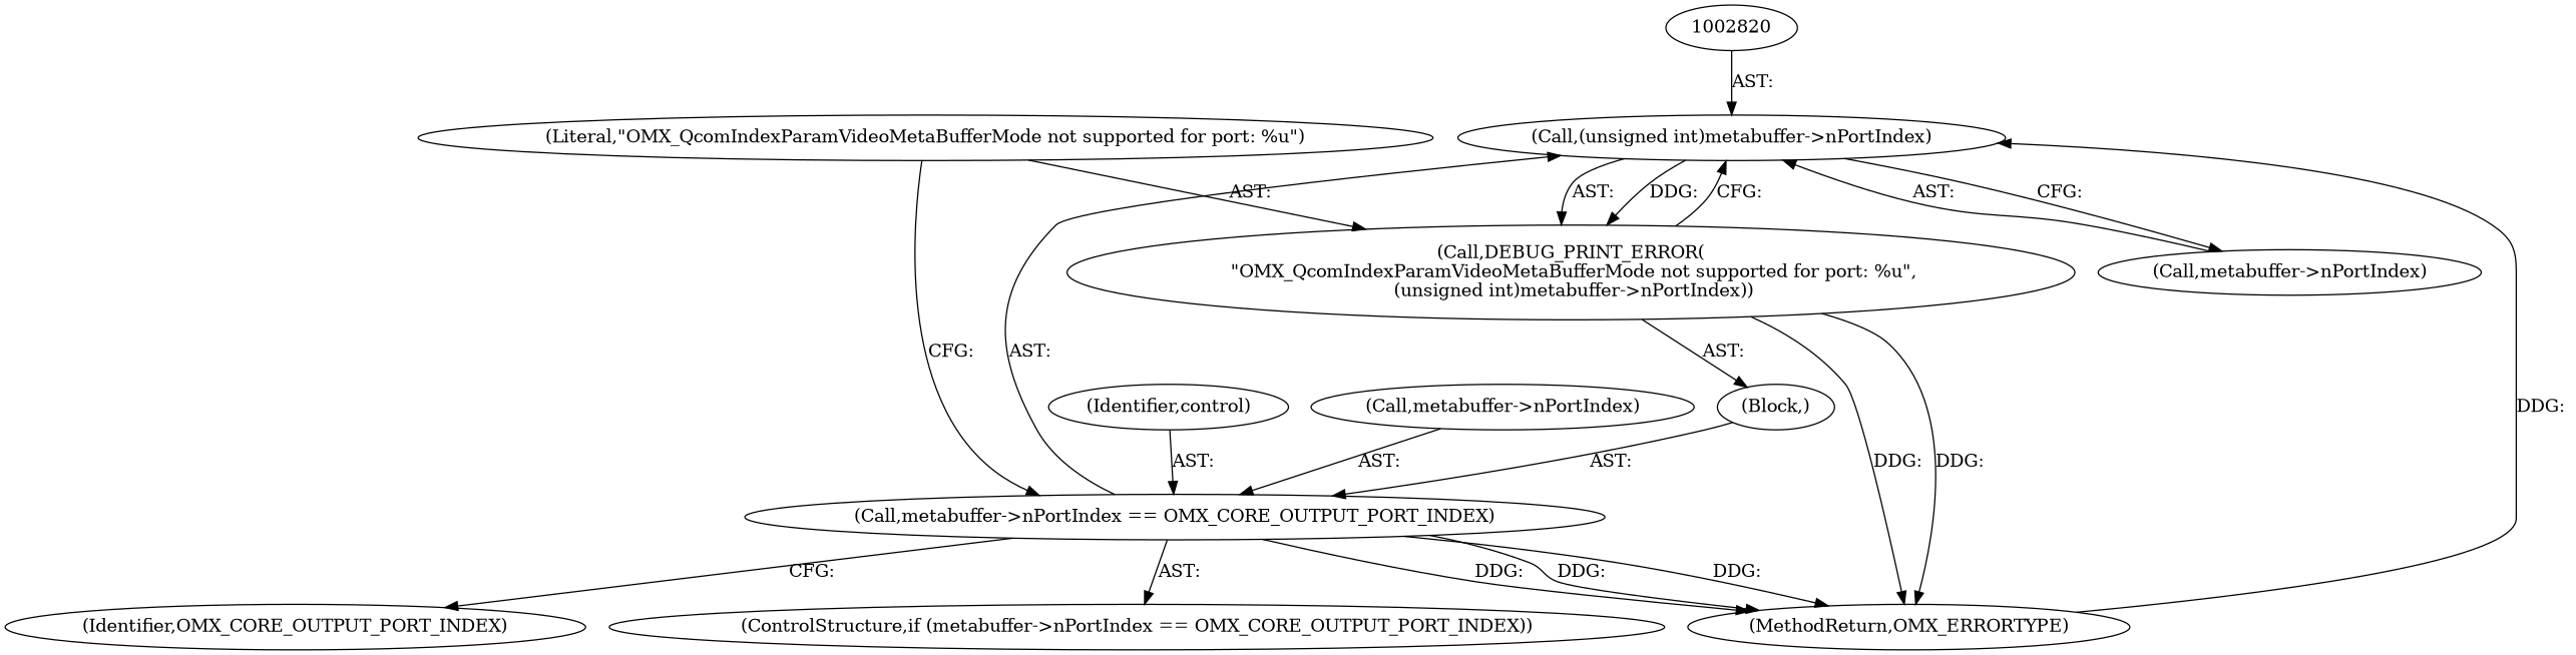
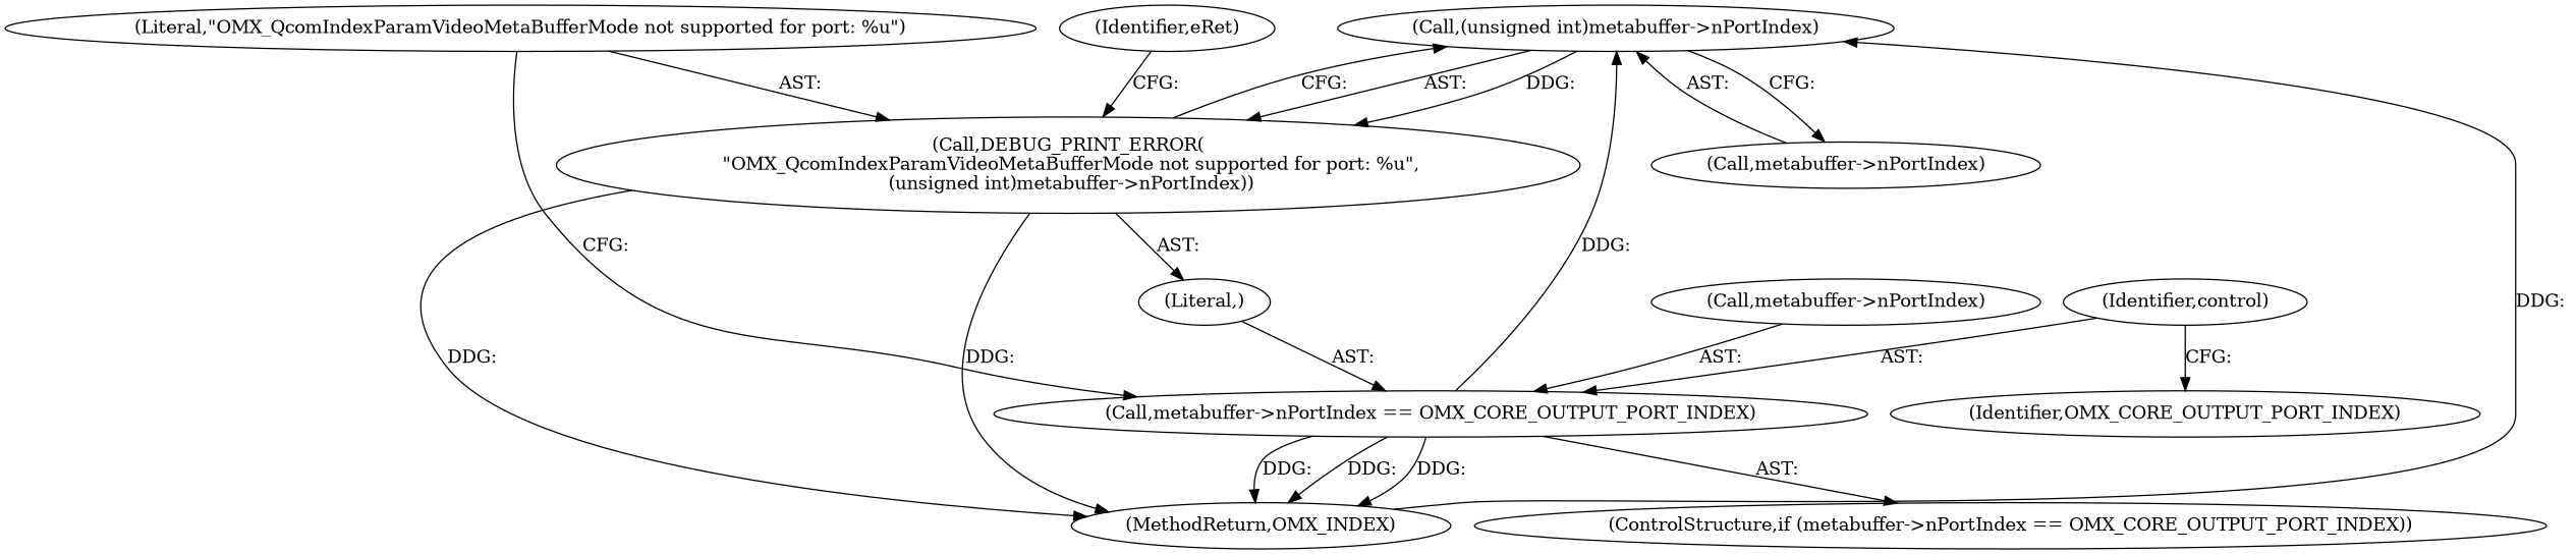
  digraph {
    n1 [label="(Call,(unsigned int)metabuffer->nPortIndex)"]
    n2 [label="(Call,DEBUG_PRINT_ERROR(\n \"OMX_QcomIndexParamVideoMetaBufferMode not supported for port: %u\",\n (unsigned int)metabuffer->nPortIndex))"]
    n3 [label="(Call,metabuffer->nPortIndex)"]
-   n4 [label="(MethodReturn,OMX_ERRORTYPE)"]
-   n5 [label="(Block,)"]
+   n4 [label="(MethodReturn,OMX_INDEX)"]
+   n5 [label="(Literal,)"]
    n6 [label="(Call,metabuffer->nPortIndex == OMX_CORE_OUTPUT_PORT_INDEX)"]
    n7 [label="(ControlStructure,if (metabuffer->nPortIndex == OMX_CORE_OUTPUT_PORT_INDEX))"]
    n8 [label="(Identifier,OMX_CORE_OUTPUT_PORT_INDEX)"]
+   n9 [label="(Identifier,eRet)"]
    n10 [label="(Call,metabuffer->nPortIndex)"]
    n11 [label="(Literal,\"OMX_QcomIndexParamVideoMetaBufferMode not supported for port: %u\")"]
    n12 [label="(Identifier,control)"]
-   1002820
    n1 -> n2 [label="AST: "]
    n1 -> n2 [label="DDG: "]
    n1 -> n3 [label="CFG: "]
    n2 -> n1 [label="CFG: "]
    n2 -> n4 [label="DDG: "]
    n2 -> n4 [label="DDG: "]
    n2 -> n5 [label="AST: "]
    n3 -> n1 [label="AST: "]
    n4 -> n1 [label="DDG: "]
    n5 -> n6 [label="AST: "]
-   n6 -> n1 [label="AST: "]
+   n6 -> n1 [label="DDG: "]
    n6 -> n4 [label="DDG: "]
    n6 -> n4 [label="DDG: "]
    n6 -> n4 [label="DDG: "]
    n6 -> n7 [label="AST: "]
-   n6 -> n8 [label="CFG: "]
+   n12 -> n8 [label="CFG: "]
+   n9 -> n2 [label="CFG: "]
    n10 -> n6 [label="AST: "]
    n11 -> n2 [label="AST: "]
    n11 -> n6 [label="CFG: "]
    n12 -> n6 [label="AST: "]
-   1002820 -> n1 [label="AST: "]
  }
